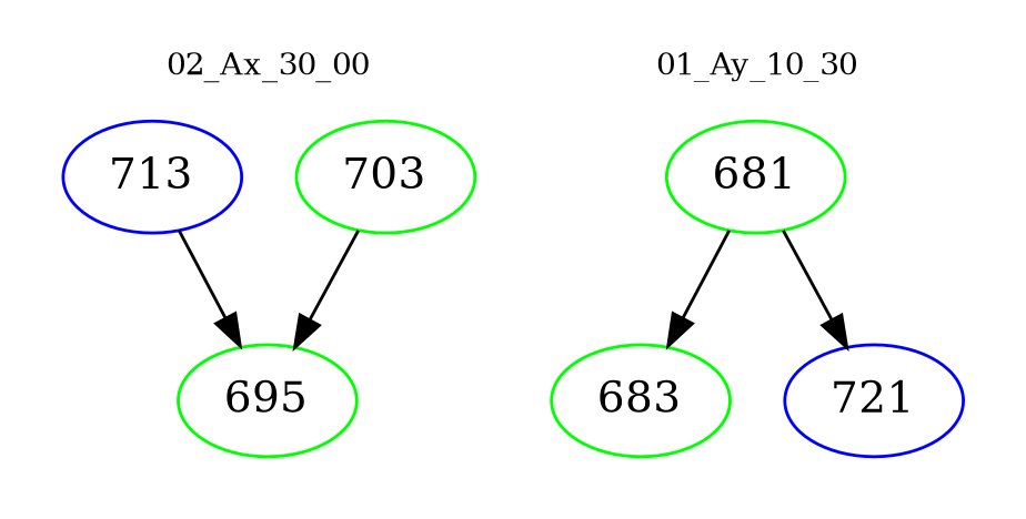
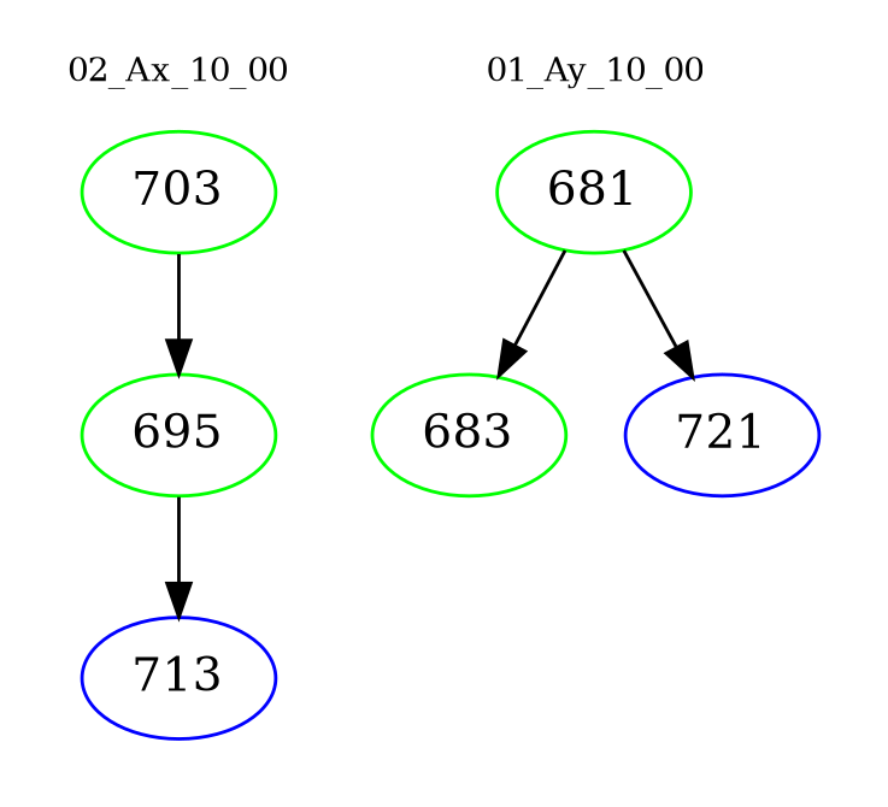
  digraph {
    node [color=green]
    edge [color=black]
    n1 [label=703]
    n2 [label=695]
    n3 [color=blue label=713]
    n4 [label=683]
    n5 [label=681]
    n6 [color=blue label=721]
    subgraph cluster_1 {
      color=white
      fontsize=10
-     label="02_Ax_30_00"
+     label="02_Ax_10_00"
      n1
      n2
      n3
    }
    subgraph cluster_2 {
      color=white
      fontsize=10
-     label="01_Ay_10_30"
+     label="01_Ay_10_00"
      n4
      n5
      n6
    }
    n1 -> n2
-   n3 -> n2
+   n2 -> n3
    n5 -> n4
    n5 -> n6
  }
